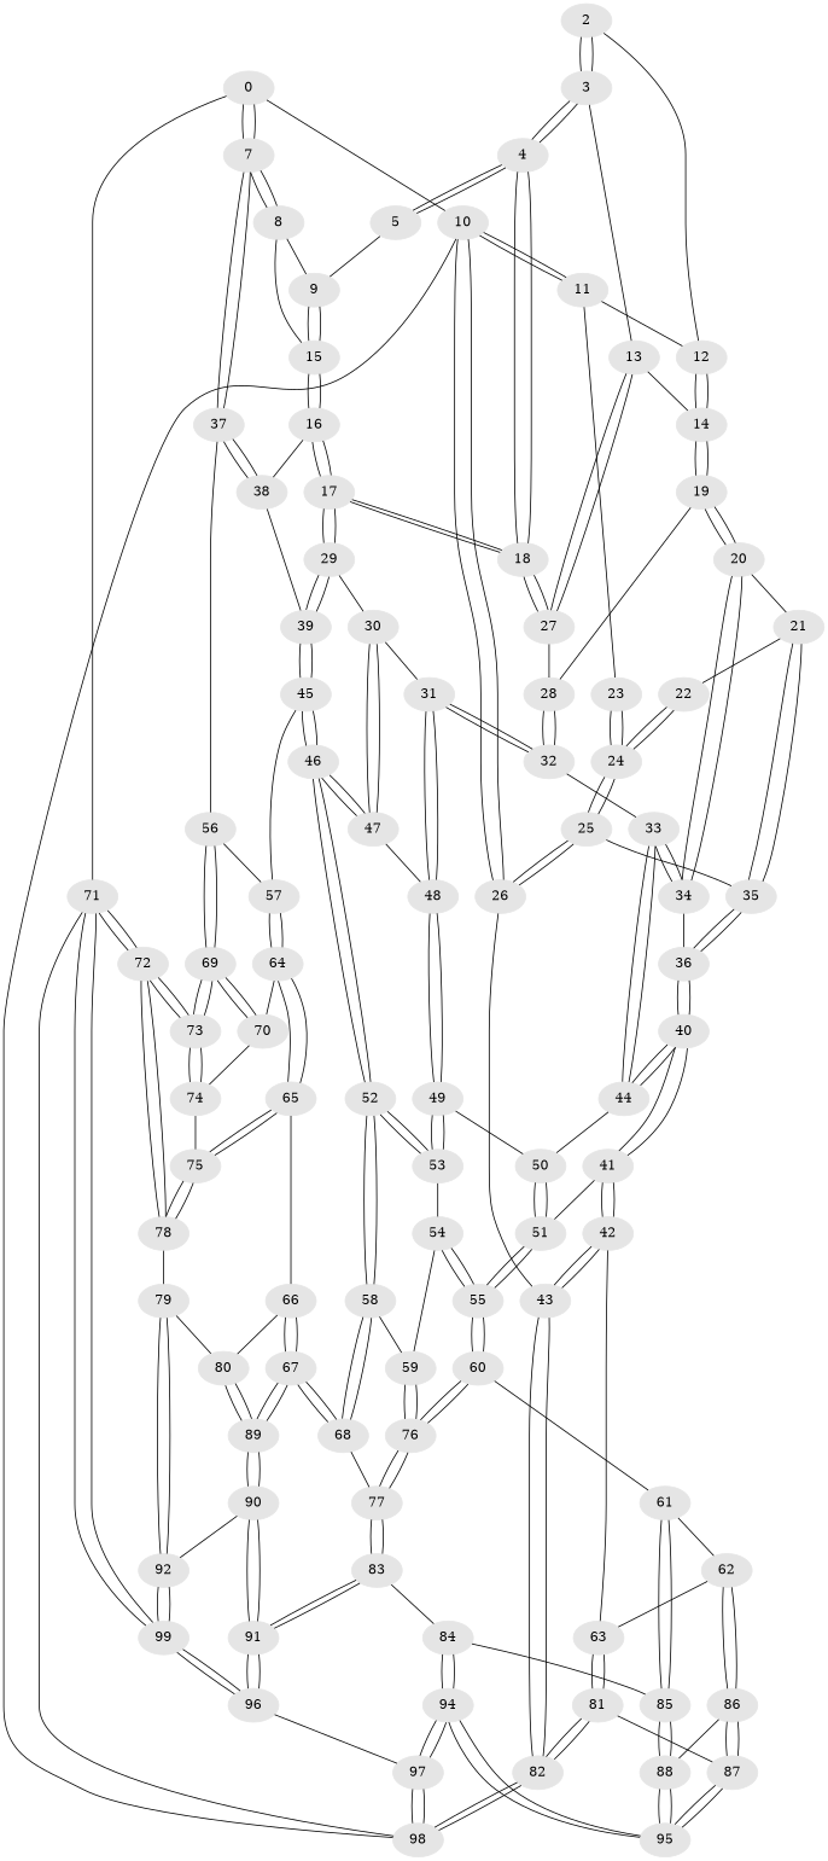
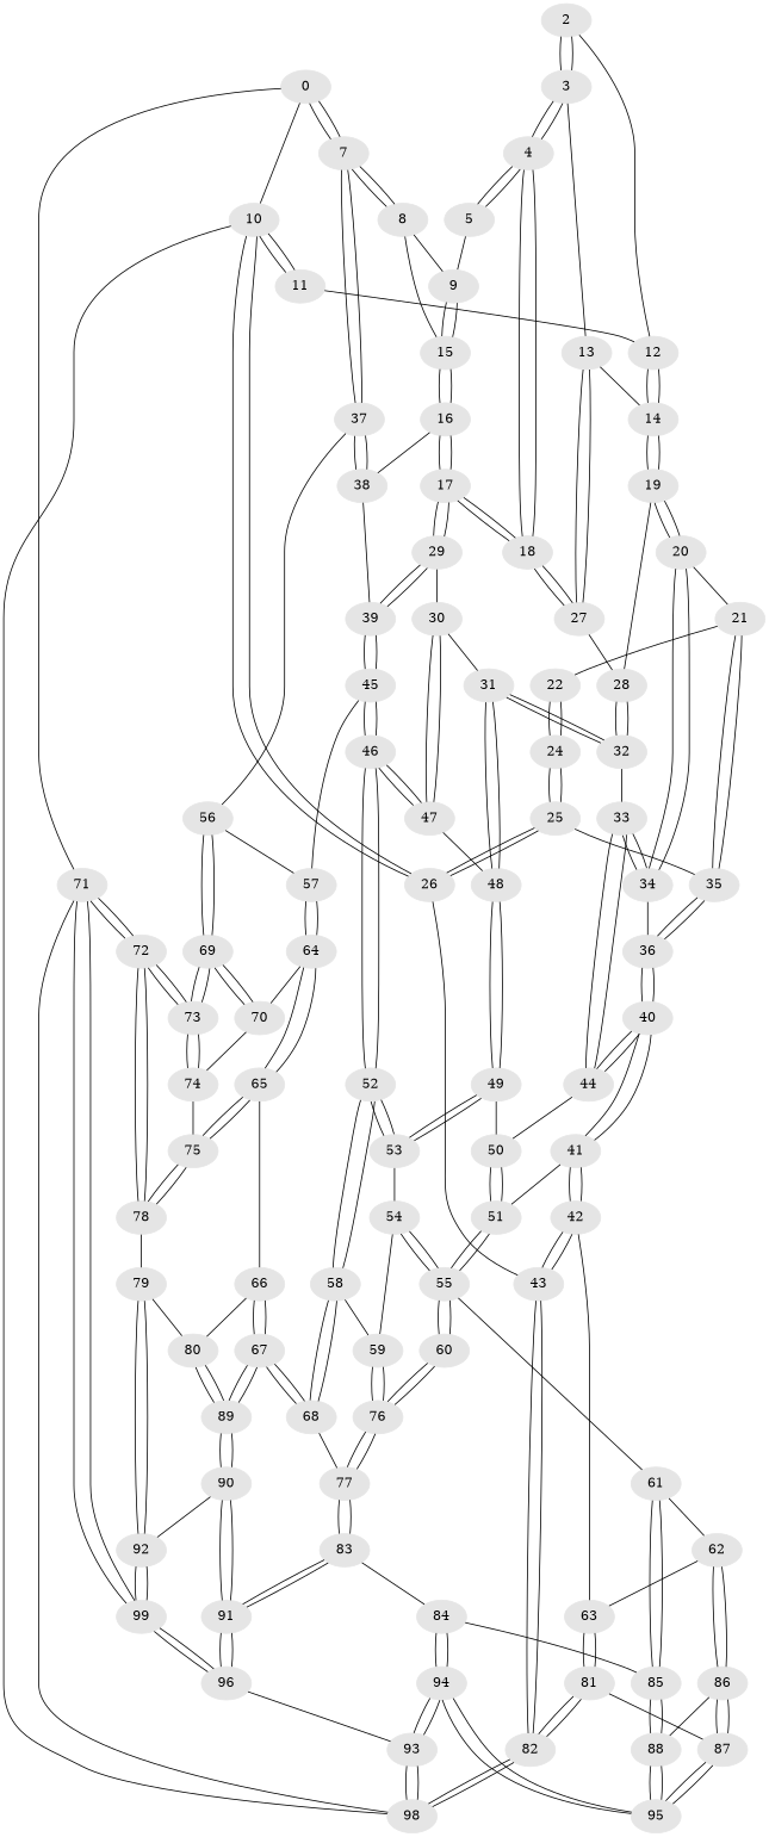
  graph {
    node [color=gray90 style=filled]
    2
    3
    12
    n4 [label=0]
    7
    10
    71
    4
    13
    14
    5
    18
    27
    9
    15
    8
    37
    11
    26
    98
    72
    n22 [label=99]
    38
    56
    16
-   23
    43
    24
    19
    28
    20
    17
    29
    39
    30
    21
    34
    32
    22
    35
    36
    25
    82
    33
    31
    47
    45
    48
    49
    44
    50
    40
    41
    57
    69
    46
    42
    51
    63
    55
    81
    52
    64
    53
    58
    54
    60
    59
    68
    76
    61
    70
    73
    65
    77
    62
    85
    86
    88
    87
    66
    75
    74
    67
    80
    78
    89
    90
    83
    96
    79
    84
    91
    92
    95
    94
-   97
+   97 [label=93]
    2 -- 3
    2 -- 3
    2 -- 12
    3 -- 4
    3 -- 4
    3 -- 13
    12 -- 14
    12 -- 14
    n4 -- 7
    n4 -- 7
    n4 -- 10
    n4 -- 71
    7 -- 8
    7 -- 8
    7 -- 37
    7 -- 37
    10 -- 11
    10 -- 11
    10 -- 26
    10 -- 26
    10 -- 98
    71 -- 98
    71 -- 72
    71 -- 72
    71 -- n22
    71 -- n22
    4 -- 5
    4 -- 5
    4 -- 18
    4 -- 18
    13 -- 14
    13 -- 27
    13 -- 27
    14 -- 19
    14 -- 19
    5 -- 9
    18 -- 27
    18 -- 27
    27 -- 28
    9 -- 15
    9 -- 15
    15 -- 16
    15 -- 16
    8 -- 9
    8 -- 15
    37 -- 38
    37 -- 38
    37 -- 56
    11 -- 12
-   11 -- 23
    26 -- 43
    72 -- 73
    72 -- 73
    72 -- 78
    72 -- 78
    n22 -- 96
    n22 -- 96
    38 -- 39
    56 -- 57
    56 -- 69
    56 -- 69
    16 -- 38
    16 -- 17
    16 -- 17
-   23 -- 24
-   23 -- 24
    43 -- 82
    43 -- 82
    24 -- 25
    24 -- 25
    19 -- 28
    19 -- 20
    19 -- 20
    28 -- 32
    28 -- 32
    20 -- 21
    20 -- 34
    20 -- 34
    17 -- 18
    17 -- 18
    17 -- 29
    17 -- 29
    29 -- 39
    29 -- 39
    29 -- 30
    39 -- 45
    39 -- 45
    30 -- 31
    30 -- 47
    30 -- 47
    21 -- 22
    21 -- 35
    21 -- 35
    34 -- 36
    32 -- 33
    22 -- 24
    22 -- 24
    35 -- 36
    35 -- 36
    36 -- 40
    36 -- 40
    25 -- 26
    25 -- 26
    25 -- 35
    82 -- 98
    82 -- 98
    33 -- 34
    33 -- 34
    33 -- 44
    33 -- 44
    31 -- 32
    31 -- 32
    31 -- 48
    31 -- 48
    47 -- 48
    45 -- 57
    45 -- 46
    45 -- 46
    48 -- 49
    48 -- 49
    49 -- 50
    49 -- 53
    49 -- 53
    44 -- 50
    50 -- 51
    50 -- 51
    40 -- 44
    40 -- 44
    40 -- 41
    40 -- 41
    41 -- 42
    41 -- 42
    41 -- 51
    57 -- 64
    57 -- 64
    69 -- 70
    69 -- 70
    69 -- 73
    69 -- 73
    46 -- 47
    46 -- 47
    46 -- 52
    46 -- 52
    42 -- 43
    42 -- 43
    42 -- 63
    51 -- 55
    51 -- 55
    63 -- 81
    63 -- 81
    55 -- 60
    55 -- 60
    81 -- 82
    81 -- 82
    81 -- 87
    52 -- 53
    52 -- 53
    52 -- 58
    52 -- 58
    64 -- 70
    64 -- 65
    64 -- 65
    53 -- 54
    58 -- 59
    58 -- 68
    58 -- 68
    54 -- 55
    54 -- 55
    54 -- 59
    60 -- 76
    60 -- 76
-   60 -- 61
+   55 -- 61
    59 -- 76
    59 -- 76
    68 -- 77
    76 -- 77
    76 -- 77
    61 -- 62
    61 -- 85
    61 -- 85
    70 -- 74
    73 -- 74
    73 -- 74
    65 -- 66
    65 -- 75
    65 -- 75
    77 -- 83
    77 -- 83
    62 -- 63
    62 -- 86
    62 -- 86
    85 -- 88
    85 -- 88
    86 -- 88
    86 -- 87
    86 -- 87
    88 -- 95
    88 -- 95
    87 -- 95
    87 -- 95
    66 -- 67
    66 -- 67
    66 -- 80
    75 -- 78
    75 -- 78
    74 -- 75
    67 -- 68
    67 -- 68
    67 -- 89
    67 -- 89
    80 -- 89
    80 -- 89
    78 -- 79
    89 -- 90
    89 -- 90
    90 -- 91
    90 -- 91
    90 -- 92
    83 -- 84
    83 -- 91
    83 -- 91
    96 -- 97
    79 -- 80
    79 -- 92
    79 -- 92
    84 -- 85
    84 -- 94
    84 -- 94
    91 -- 96
    91 -- 96
    92 -- n22
    92 -- n22
    94 -- 95
    94 -- 95
    94 -- 97
    94 -- 97
    97 -- 98
    97 -- 98
  }
